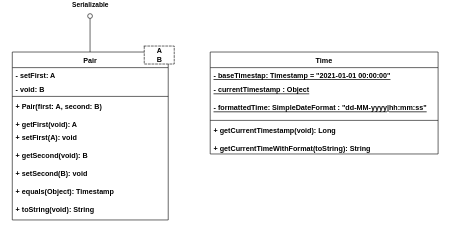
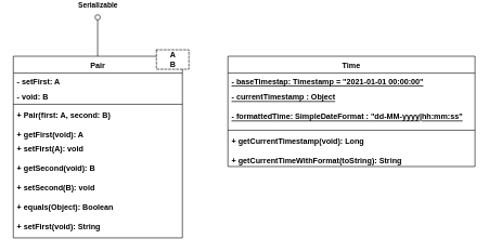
  <mxCell id="0" />
  <mxCell id="1" parent="0" />
  <mxCell id="2" value="Pair" style="swimlane;fontStyle=1;align=center;verticalAlign=top;childLayout=stackLayout;horizontal=1;startSize=26;horizontalStack=0;resizeParent=1;resizeParentMax=0;resizeLast=0;collapsible=1;marginBottom=0;" parent="1" vertex="1"><mxGeometry x="20" y="80" width="260" height="280" as="geometry"><mxRectangle x="100" y="140" width="140" height="26" as="alternateBounds" /></mxGeometry></mxCell>
  <mxCell id="3" value="- setFirst: A" style="text;strokeColor=none;fillColor=none;align=left;verticalAlign=top;spacingLeft=4;spacingRight=4;overflow=hidden;rotatable=0;points=[[0,0.5],[1,0.5]];portConstraint=eastwest;fontStyle=1" parent="2" vertex="1"><mxGeometry y="26" width="260" height="24" as="geometry" /></mxCell>
  <mxCell id="4" value="- void: B" style="text;strokeColor=none;fillColor=none;align=left;verticalAlign=top;spacingLeft=4;spacingRight=4;overflow=hidden;rotatable=0;points=[[0,0.5],[1,0.5]];portConstraint=eastwest;fontStyle=1" parent="2" vertex="1"><mxGeometry y="50" width="260" height="20" as="geometry" /></mxCell>
  <mxCell id="5" value="" style="line;strokeWidth=1;fillColor=none;align=left;verticalAlign=middle;spacingTop=-1;spacingLeft=3;spacingRight=3;rotatable=0;labelPosition=right;points=[];portConstraint=eastwest;fontStyle=1" parent="2" vertex="1"><mxGeometry y="70" width="260" height="8" as="geometry" /></mxCell>
  <mxCell id="6" value="+ Pair(first: A, second: B)" style="text;strokeColor=none;fillColor=none;align=left;verticalAlign=top;spacingLeft=4;spacingRight=4;overflow=hidden;rotatable=0;points=[[0,0.5],[1,0.5]];portConstraint=eastwest;fontStyle=1" parent="2" vertex="1"><mxGeometry y="78" width="260" height="30" as="geometry" /></mxCell>
  <mxCell id="7" value="+ getFirst(void): A&#10;" style="text;strokeColor=none;fillColor=none;align=left;verticalAlign=top;spacingLeft=4;spacingRight=4;overflow=hidden;rotatable=0;points=[[0,0.5],[1,0.5]];portConstraint=eastwest;fontStyle=1" parent="2" vertex="1"><mxGeometry y="108" width="260" height="22" as="geometry" /></mxCell>
  <mxCell id="8" value="+ setFirst(A): void" style="text;strokeColor=none;fillColor=none;align=left;verticalAlign=top;spacingLeft=4;spacingRight=4;overflow=hidden;rotatable=0;points=[[0,0.5],[1,0.5]];portConstraint=eastwest;fontStyle=1" parent="2" vertex="1"><mxGeometry y="130" width="260" height="30" as="geometry" /></mxCell>
  <mxCell id="9" value="+ getSecond(void): B" style="text;strokeColor=none;fillColor=none;align=left;verticalAlign=top;spacingLeft=4;spacingRight=4;overflow=hidden;rotatable=0;points=[[0,0.5],[1,0.5]];portConstraint=eastwest;fontStyle=1" parent="2" vertex="1"><mxGeometry y="160" width="260" height="30" as="geometry" /></mxCell>
  <mxCell id="10" value="+ setSecond(B): void" style="text;strokeColor=none;fillColor=none;align=left;verticalAlign=top;spacingLeft=4;spacingRight=4;overflow=hidden;rotatable=0;points=[[0,0.5],[1,0.5]];portConstraint=eastwest;fontStyle=1" parent="2" vertex="1"><mxGeometry y="190" width="260" height="30" as="geometry" /></mxCell>
- <mxCell id="11" value="+ equals(Object): Timestamp" style="text;strokeColor=none;fillColor=none;align=left;verticalAlign=top;spacingLeft=4;spacingRight=4;overflow=hidden;rotatable=0;points=[[0,0.5],[1,0.5]];portConstraint=eastwest;fontStyle=1" parent="2" vertex="1"><mxGeometry y="220" width="260" height="30" as="geometry" /></mxCell>
- <mxCell id="12" value="+ toString(void): String" style="text;strokeColor=none;fillColor=none;align=left;verticalAlign=top;spacingLeft=4;spacingRight=4;overflow=hidden;rotatable=0;points=[[0,0.5],[1,0.5]];portConstraint=eastwest;fontStyle=1" parent="2" vertex="1"><mxGeometry y="250" width="260" height="30" as="geometry" /></mxCell>
+ <mxCell id="11" value="+ equals(Object): Boolean" style="text;strokeColor=none;fillColor=none;align=left;verticalAlign=top;spacingLeft=4;spacingRight=4;overflow=hidden;rotatable=0;points=[[0,0.5],[1,0.5]];portConstraint=eastwest;fontStyle=1" parent="2" vertex="1"><mxGeometry y="220" width="260" height="30" as="geometry" /></mxCell>
+ <mxCell id="12" value="+ setFirst(void): String" style="text;strokeColor=none;fillColor=none;align=left;verticalAlign=top;spacingLeft=4;spacingRight=4;overflow=hidden;rotatable=0;points=[[0,0.5],[1,0.5]];portConstraint=eastwest;fontStyle=1" parent="2" vertex="1"><mxGeometry y="250" width="260" height="30" as="geometry" /></mxCell>
  <mxCell id="13" value="A&lt;br&gt;B" style="shape=partialRectangle;html=1;top=1;align=center;dashed=1;fontStyle=1" parent="1" vertex="1"><mxGeometry x="240" y="70" width="50" height="30" as="geometry" /></mxCell>
  <mxCell id="14" value="Serializable" style="html=1;verticalAlign=bottom;labelBackgroundColor=none;startArrow=oval;startFill=0;startSize=8;endArrow=none;entryX=0.5;entryY=0;entryDx=0;entryDy=0;fontStyle=1" parent="1" edge="1"><mxGeometry x="-1" y="-10" relative="1" as="geometry"><mxPoint x="149.66" y="20" as="sourcePoint" /><mxPoint x="149.66" y="80" as="targetPoint" /><mxPoint x="10" y="-10" as="offset" /></mxGeometry></mxCell>
  <mxCell id="15" value="Time" style="swimlane;fontStyle=1;align=center;verticalAlign=top;childLayout=stackLayout;horizontal=1;startSize=26;horizontalStack=0;resizeParent=1;resizeParentMax=0;resizeLast=0;collapsible=1;marginBottom=0;" parent="1" vertex="1"><mxGeometry x="350" y="80" width="380" height="170" as="geometry"><mxRectangle x="100" y="140" width="140" height="26" as="alternateBounds" /></mxGeometry></mxCell>
  <mxCell id="16" value="- baseTimestap: Timestamp = &quot;2021-01-01 00:00:00&quot;" style="text;strokeColor=none;fillColor=none;align=left;verticalAlign=top;spacingLeft=4;spacingRight=4;overflow=hidden;rotatable=0;points=[[0,0.5],[1,0.5]];portConstraint=eastwest;fontStyle=5" parent="15" vertex="1"><mxGeometry y="26" width="380" height="24" as="geometry" /></mxCell>
  <mxCell id="17" value="- currentTimestamp : Object" style="text;strokeColor=none;fillColor=none;align=left;verticalAlign=top;spacingLeft=4;spacingRight=4;overflow=hidden;rotatable=0;points=[[0,0.5],[1,0.5]];portConstraint=eastwest;fontStyle=5" parent="15" vertex="1"><mxGeometry y="50" width="380" height="30" as="geometry" /></mxCell>
  <mxCell id="18" value="- formattedTime: SimpleDateFormat : &quot;dd-MM-yyyy|hh:mm:ss&quot;" style="text;strokeColor=none;fillColor=none;align=left;verticalAlign=top;spacingLeft=4;spacingRight=4;overflow=hidden;rotatable=0;points=[[0,0.5],[1,0.5]];portConstraint=eastwest;fontStyle=5" parent="15" vertex="1"><mxGeometry y="80" width="380" height="30" as="geometry" /></mxCell>
  <mxCell id="19" value="" style="line;strokeWidth=1;fillColor=none;align=left;verticalAlign=middle;spacingTop=-1;spacingLeft=3;spacingRight=3;rotatable=0;labelPosition=right;points=[];portConstraint=eastwest;fontStyle=1" parent="15" vertex="1"><mxGeometry y="110" width="380" height="8" as="geometry" /></mxCell>
  <mxCell id="20" value="+ getCurrentTimestamp(void): Long" style="text;strokeColor=none;fillColor=none;align=left;verticalAlign=top;spacingLeft=4;spacingRight=4;overflow=hidden;rotatable=0;points=[[0,0.5],[1,0.5]];portConstraint=eastwest;fontStyle=1" parent="15" vertex="1"><mxGeometry y="118" width="380" height="30" as="geometry" /></mxCell>
  <mxCell id="21" value="+ getCurrentTimeWithFormat(toString): String" style="text;strokeColor=none;fillColor=none;align=left;verticalAlign=top;spacingLeft=4;spacingRight=4;overflow=hidden;rotatable=0;points=[[0,0.5],[1,0.5]];portConstraint=eastwest;fontStyle=1" parent="15" vertex="1"><mxGeometry y="148" width="380" height="22" as="geometry" /></mxCell>
